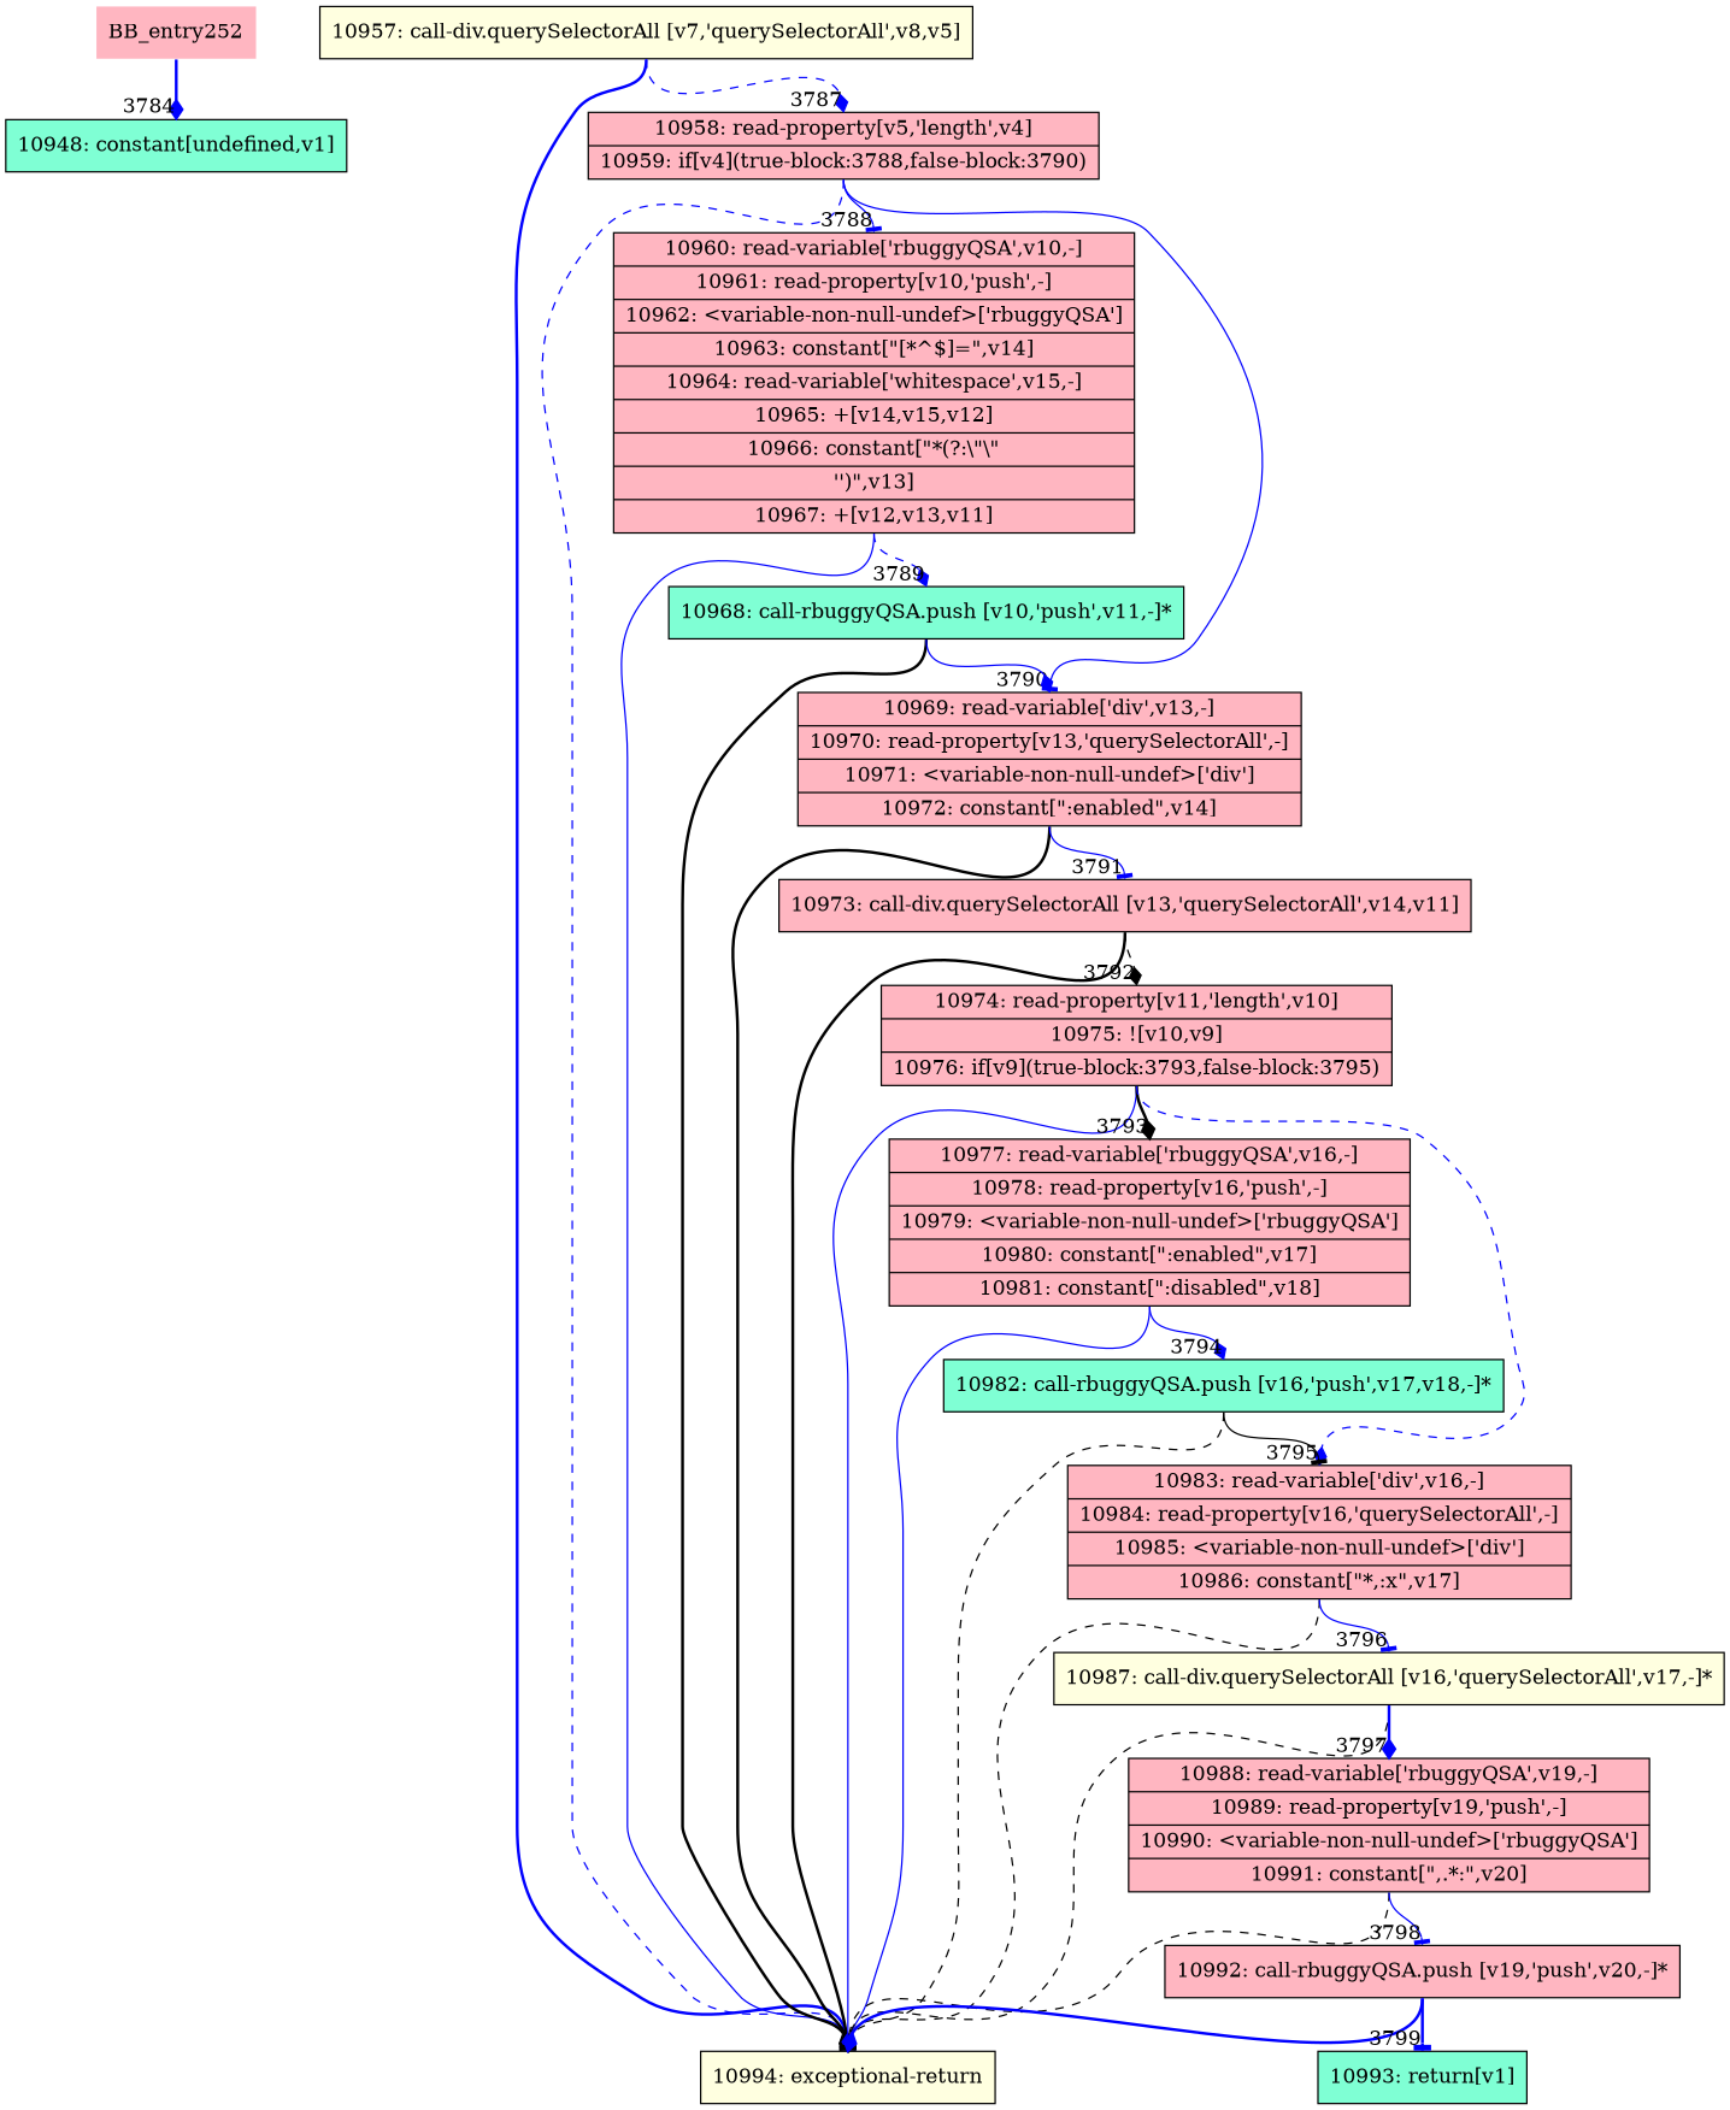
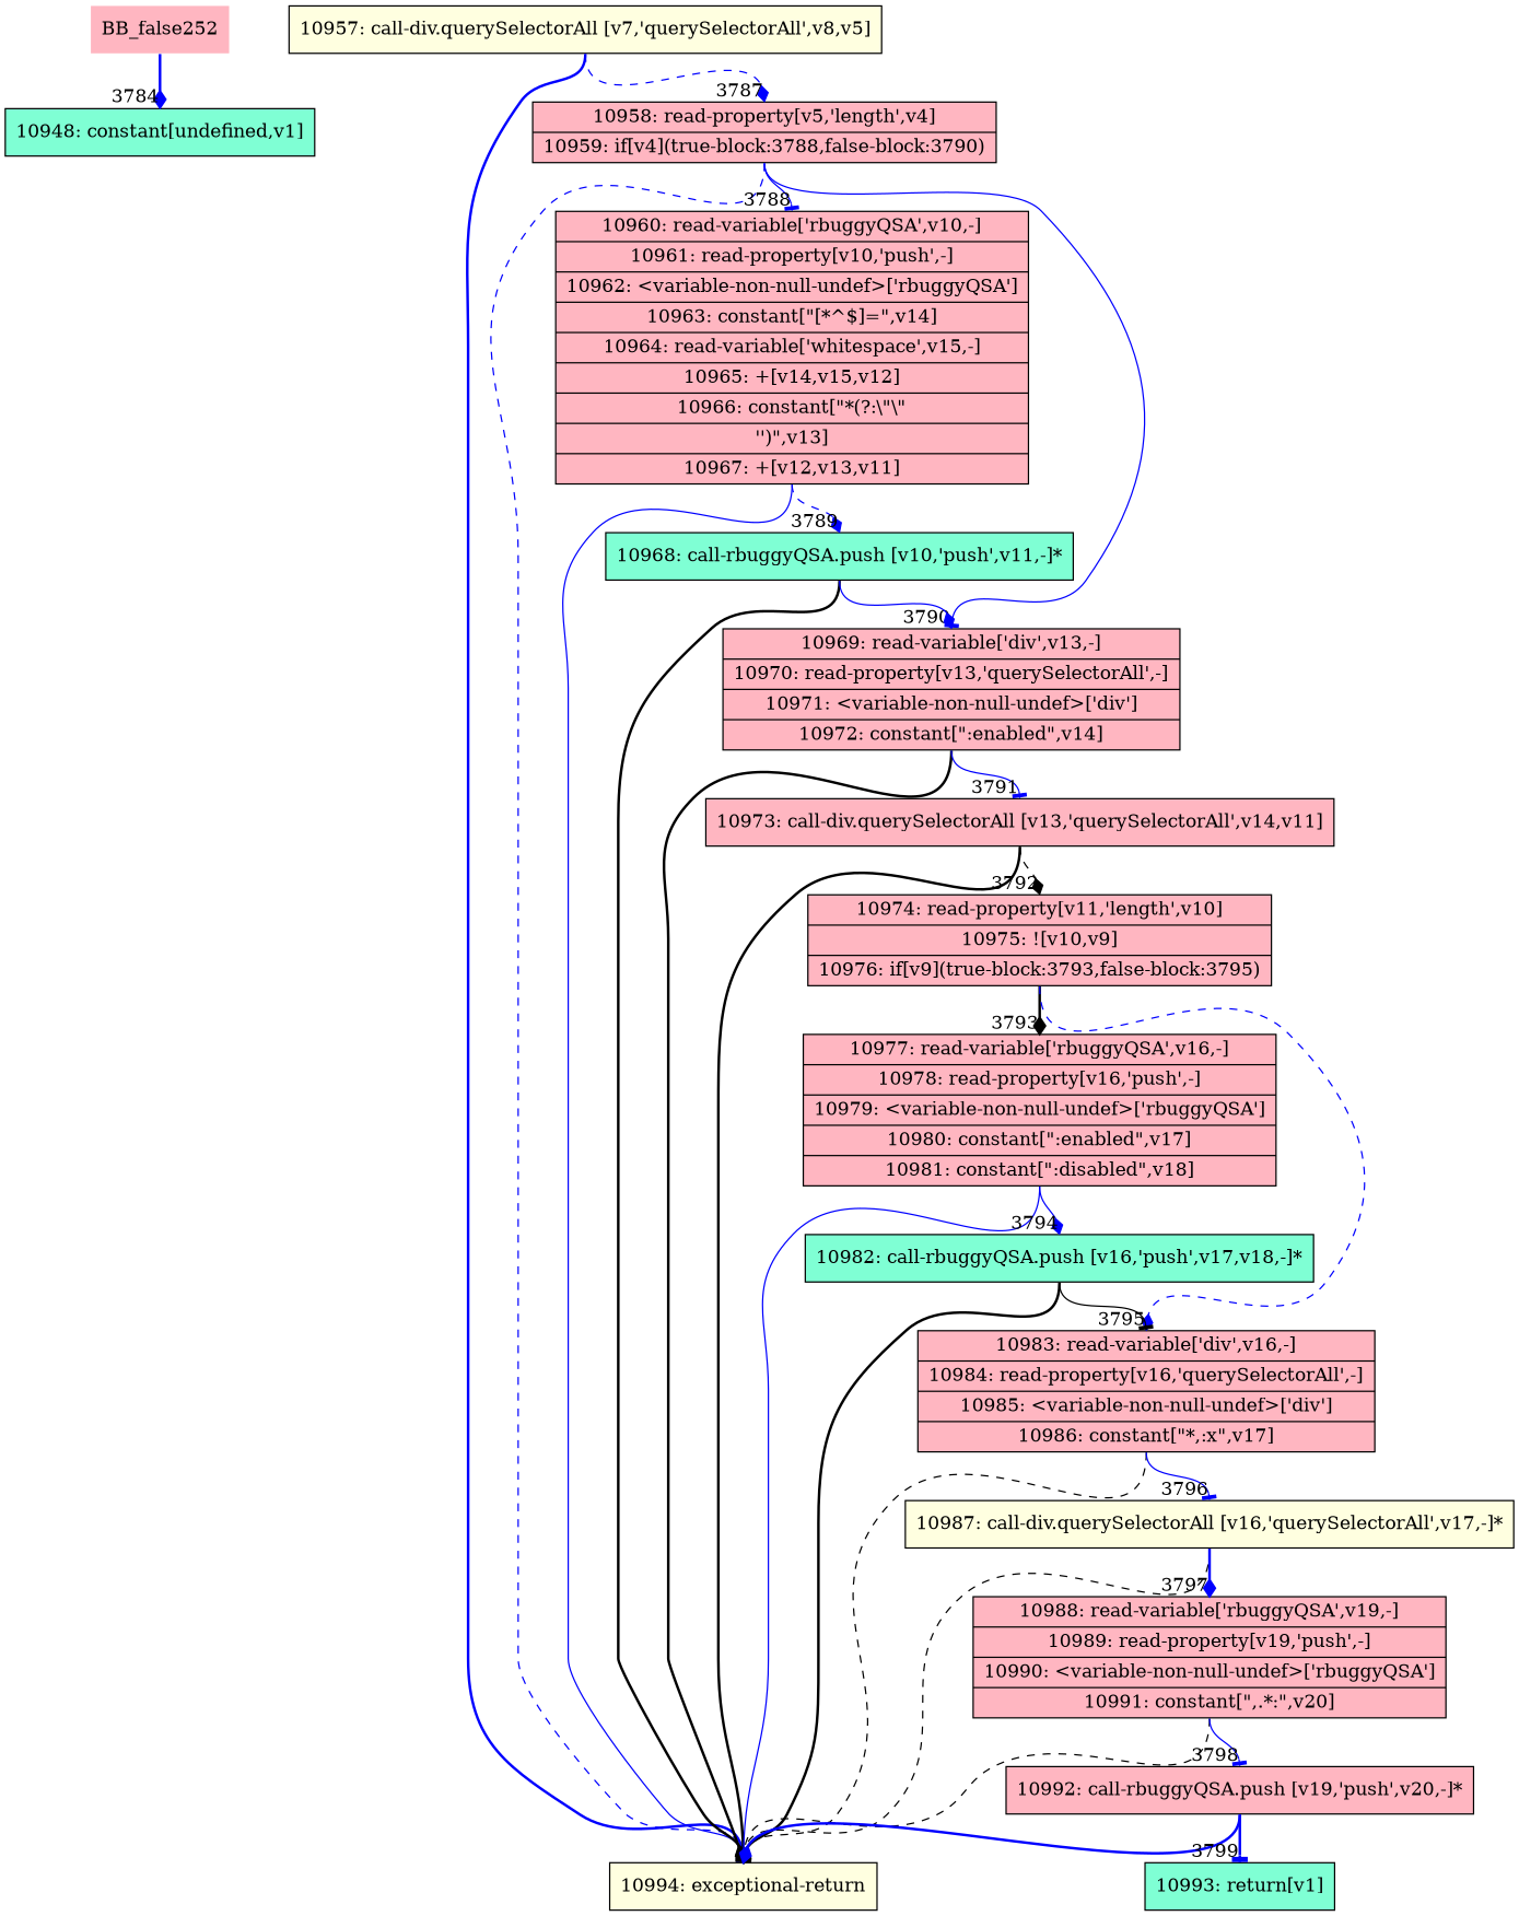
  digraph {
    rankdir=TD
    node [fillcolor=lightpink shape=record style=filled]
    edge [arrowhead=diamond color=blue headport=n style=solid tailport=s]
-   BB_entry252 [shape=none]
+   BB_entry252 [shape=none label=BB_false252]
    n2 [fillcolor=aquamarine label="{10948: constant[undefined,v1]}"]
    n3 [fillcolor=lightyellow label="{10957: call-div.querySelectorAll [v7,'querySelectorAll',v8,v5]}"]
    n4 [fillcolor=lightyellow label="{10994: exceptional-return}"]
    n5 [label="{10958: read-property[v5,'length',v4]|10959: if[v4](true-block:3788,false-block:3790)}"]
    n6 [label="{10960: read-variable['rbuggyQSA',v10,-]|10961: read-property[v10,'push',-]|10962: \<variable-non-null-undef\>['rbuggyQSA']|10963: constant[\"[*^$]=\",v14]|10964: read-variable['whitespace',v15,-]|10965: +[v14,v15,v12]|10966: constant[\"*(?:\\\"\\\"|'')\",v13]|10967: +[v12,v13,v11]}"]
    n7 [label="{10969: read-variable['div',v13,-]|10970: read-property[v13,'querySelectorAll',-]|10971: \<variable-non-null-undef\>['div']|10972: constant[\":enabled\",v14]}"]
    n8 [fillcolor=aquamarine label="{10968: call-rbuggyQSA.push [v10,'push',v11,-]*}"]
    n9 [label="{10973: call-div.querySelectorAll [v13,'querySelectorAll',v14,v11]}"]
    n10 [label="{10974: read-property[v11,'length',v10]|10975: ![v10,v9]|10976: if[v9](true-block:3793,false-block:3795)}"]
    n11 [label="{10977: read-variable['rbuggyQSA',v16,-]|10978: read-property[v16,'push',-]|10979: \<variable-non-null-undef\>['rbuggyQSA']|10980: constant[\":enabled\",v17]|10981: constant[\":disabled\",v18]}"]
    n12 [label="{10983: read-variable['div',v16,-]|10984: read-property[v16,'querySelectorAll',-]|10985: \<variable-non-null-undef\>['div']|10986: constant[\"*,:x\",v17]}"]
    n13 [fillcolor=aquamarine label="{10982: call-rbuggyQSA.push [v16,'push',v17,v18,-]*}"]
    n14 [fillcolor=lightyellow label="{10987: call-div.querySelectorAll [v16,'querySelectorAll',v17,-]*}"]
    n15 [label="{10988: read-variable['rbuggyQSA',v19,-]|10989: read-property[v19,'push',-]|10990: \<variable-non-null-undef\>['rbuggyQSA']|10991: constant[\",.*:\",v20]}"]
    n16 [label="{10992: call-rbuggyQSA.push [v19,'push',v20,-]*}"]
    n17 [fillcolor=aquamarine label="{10993: return[v1]}"]
    BB_entry252 -> n2 [headlabel="    3784" style=bold]
    n3 -> n4 [style=bold]
    n3 -> n5 [headlabel="      3787" style=dashed]
    n5 -> n4 [arrowhead=tee style=dashed]
    n5 -> n6 [arrowhead=tee headlabel="      3788"]
    n5 -> n7 [arrowhead=tee headlabel="      3790"]
    n6 -> n4 [arrowhead=tee]
    n6 -> n8 [headlabel="      3789" style=dashed]
    n7 -> n4 [color=black style=bold]
    n7 -> n9 [arrowhead=tee headlabel="      3791"]
    n8 -> n4 [color=black style=bold]
    n8 -> n7
    n9 -> n4 [arrowhead=tee color=black style=bold]
    n9 -> n10 [color=black headlabel="      3792" style=dashed]
-   n10 -> n4
    n10 -> n11 [color=black headlabel="      3793" style=bold]
    n10 -> n12 [headlabel="      3795" style=dashed]
    n11 -> n4 [arrowhead=tee]
    n11 -> n13 [headlabel="      3794"]
    n12 -> n4 [color=black style=dashed]
    n12 -> n14 [arrowhead=tee headlabel="      3796"]
-   n13 -> n4 [arrowhead=tee color=black style=dashed]
+   n13 -> n4 [arrowhead=tee color=black style=bold]
    n13 -> n12 [arrowhead=tee color=black]
    n14 -> n4 [arrowhead=tee color=black style=dashed]
    n14 -> n15 [headlabel="      3797" style=bold]
    n15 -> n4 [arrowhead=tee color=black style=dashed]
    n15 -> n16 [arrowhead=tee headlabel="      3798"]
    n16 -> n4 [style=bold]
    n16 -> n17 [arrowhead=tee headlabel="      3799" style=bold]
  }
